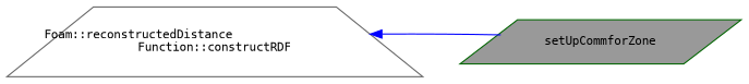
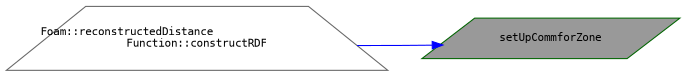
  digraph {
    rankdir=RL
    fontname="DejaVu Sans Mono"
    node [fontname="DejaVu Sans Mono" fontsize=10 style=filled]
    n1 [color=darkgreen fillcolor=grey60 fontcolor=black height=0.2 label=setUpCommforZone shape=parallelogram width=0.4]
    n2 [color=gray40 fillcolor=white height=0.2 label="Foam::reconstructedDistance\lFunction::constructRDF" shape=trapezium width=0.4]
-   n2 -> n1 [color=blue dir=back fontname="DejaVu Sans Mono" fontsize=10 labelfontname=Helvetica labelfontsize=10 style=solid]
+   n1 -> n2 [color=blue dir=back fontname="DejaVu Sans Mono" fontsize=10 labelfontname=Helvetica labelfontsize=10 style=solid]
  }
